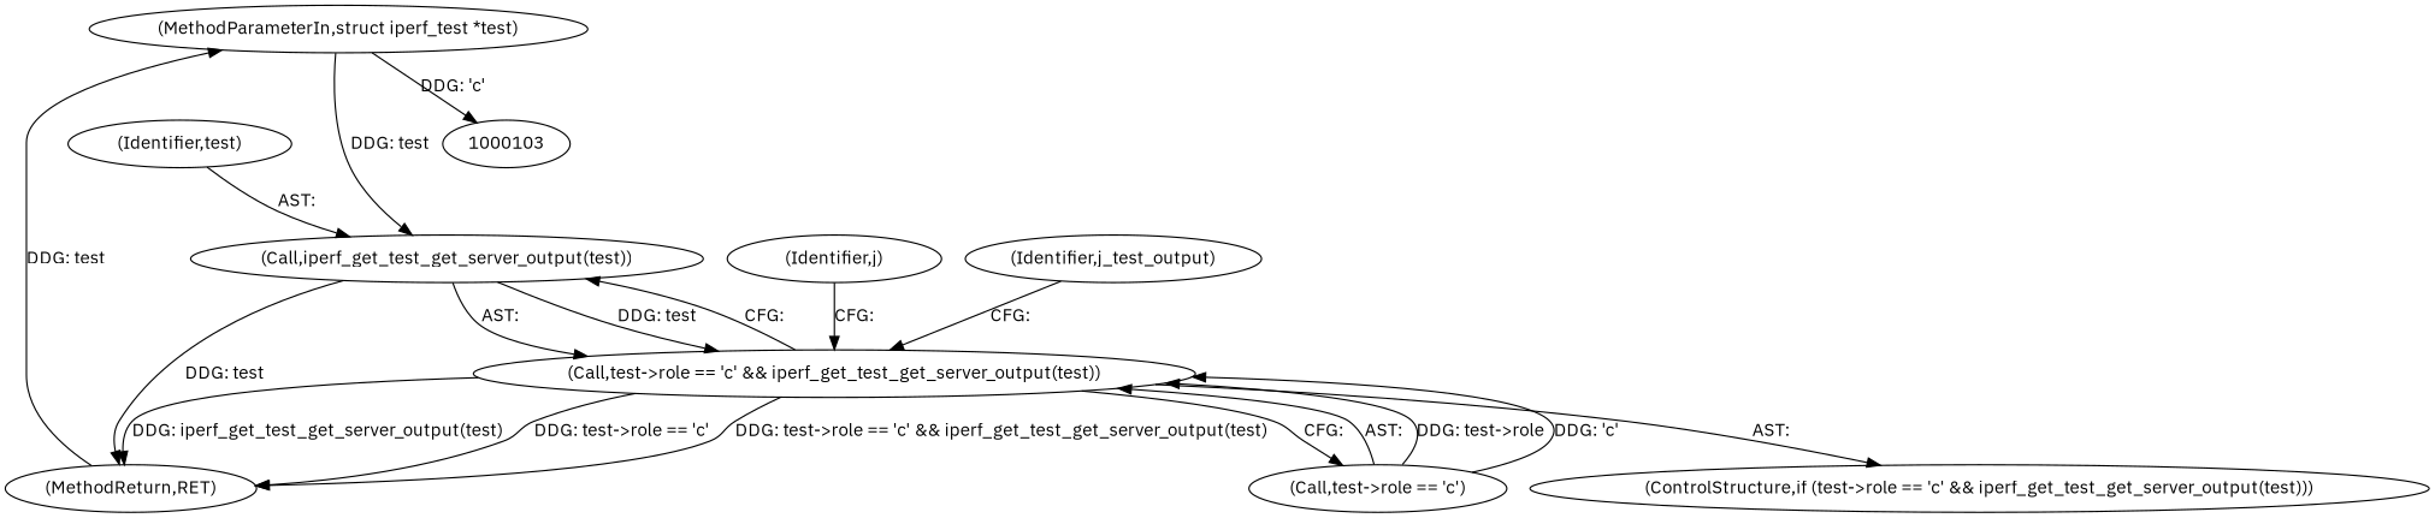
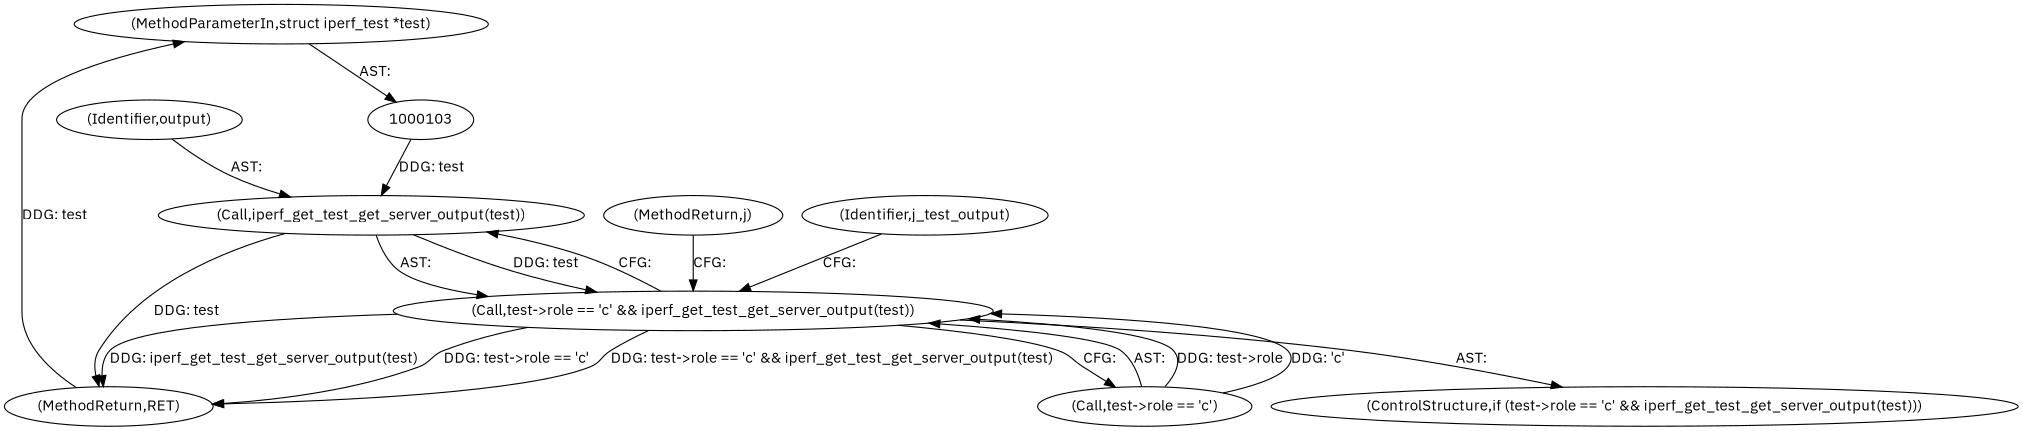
  digraph {
    fontname="IBM Plex Sans"
    node [fontname="IBM Plex Sans"]
    edge [fontname="IBM Plex Sans"]
    n1 [label="(MethodParameterIn,struct iperf_test *test)"]
    n2 [label="(Call,iperf_get_test_get_server_output(test))"]
    1000103
    n4 [label="(MethodReturn,RET)"]
    n5 [label="(Call,test->role == 'c' && iperf_get_test_get_server_output(test))"]
    n6 [label="(Call,test->role == 'c')"]
    n7 [label="(ControlStructure,if (test->role == 'c' && iperf_get_test_get_server_output(test)))"]
-   n8 [label="(Identifier,test)"]
+   n8 [label="(Identifier,output)"]
    n9 [label="(Identifier,j_test_output)"]
-   n10 [label="(Identifier,j)"]
-   n1 -> n2 [label="DDG: test"]
-   n1 -> 1000103 [label="DDG: 'c'"]
+   n10 [label="(MethodReturn,j)"]
+   1000103 -> n2 [label="DDG: test"]
+   n1 -> 1000103 [label="AST: "]
    n2 -> n4 [label="DDG: test"]
    n2 -> n5 [label="AST: "]
    n2 -> n5 [label="DDG: test"]
    n4 -> n1 [label="DDG: test"]
    n5 -> n2 [label="CFG: "]
    n5 -> n4 [label="DDG: iperf_get_test_get_server_output(test)"]
    n5 -> n4 [label="DDG: test->role == 'c'"]
    n5 -> n4 [label="DDG: test->role == 'c' && iperf_get_test_get_server_output(test)"]
    n5 -> n6 [label="CFG: "]
    n5 -> n7 [label="AST: "]
    n6 -> n5 [label="AST: "]
    n6 -> n5 [label="DDG: test->role"]
    n6 -> n5 [label="DDG: 'c'"]
    n8 -> n2 [label="AST: "]
    n9 -> n5 [label="CFG: "]
    n10 -> n5 [label="CFG: "]
  }
